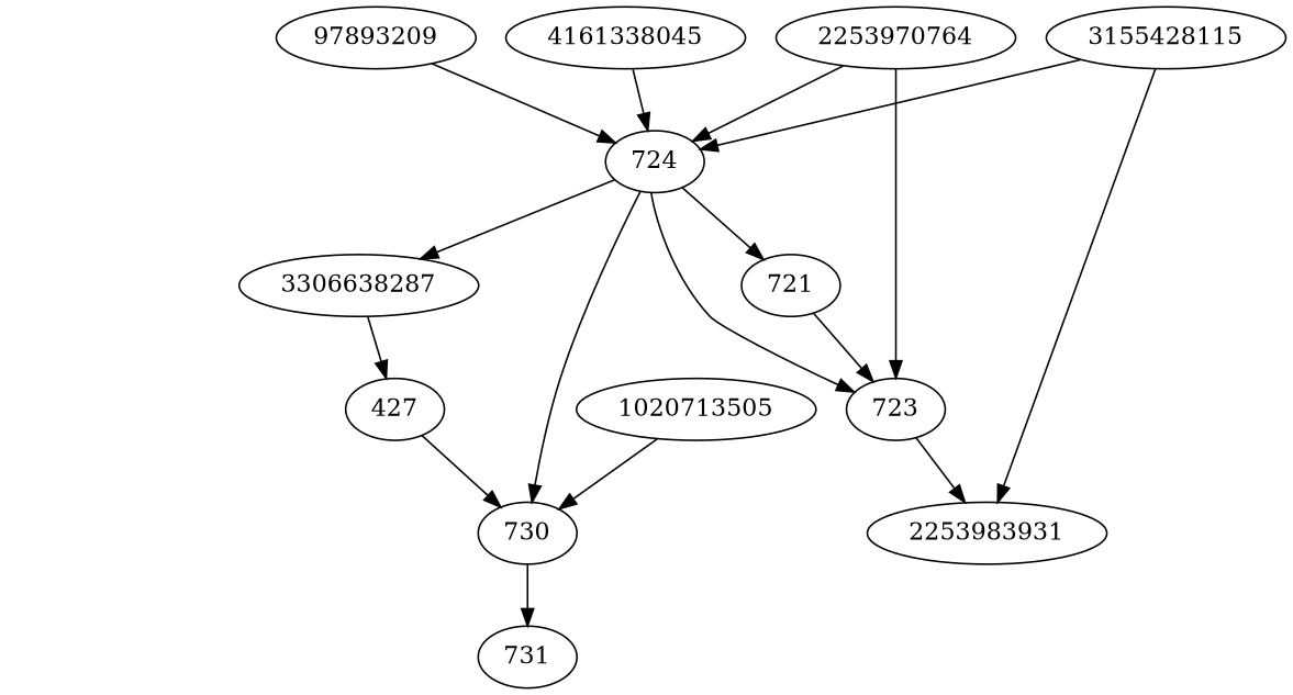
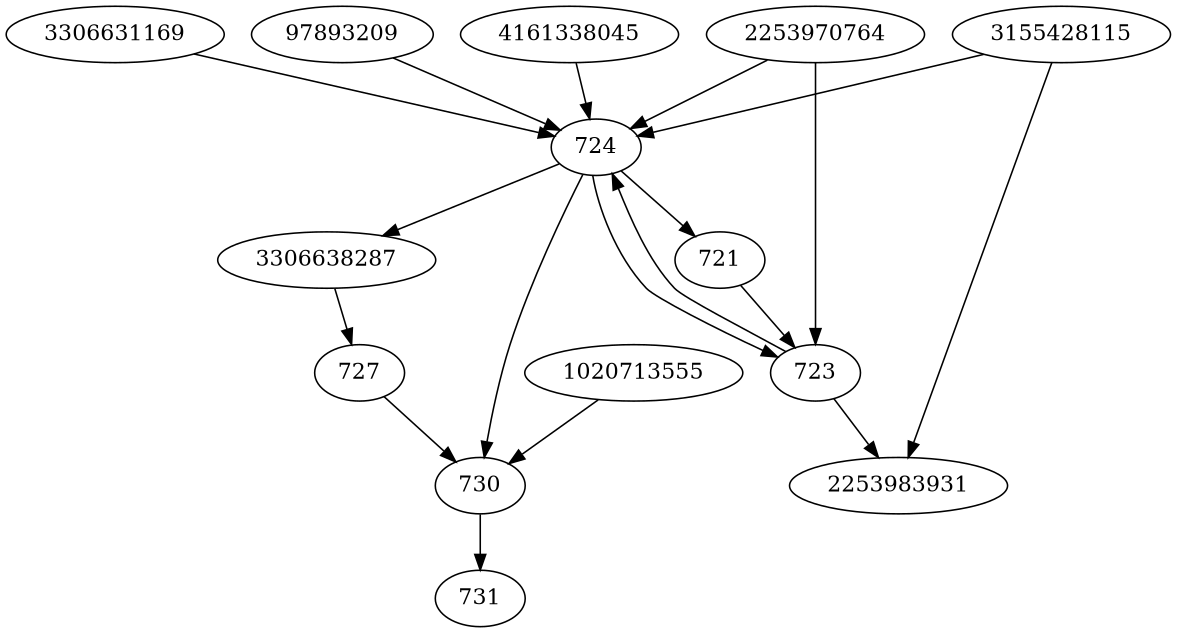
  digraph {
-   1020713505
+   1020713505 [label=1020713555]
    730
    724
    723
    721
    n6 [label=3306638287]
+   3306631169
    2253970764
    2253983931
    3155428115
    731
-   727 [label=427]
+   727
    97893209
    n14 [label=4161338045]
    1020713505 -> 730
    730 -> 731
    724 -> 730
    724 -> 723
    724 -> 721
    724 -> n6
+   723 -> 724
    723 -> 2253983931
    721 -> 723
    n6 -> 727
+   3306631169 -> 724
    2253970764 -> 724
    2253970764 -> 723
    3155428115 -> 724
    3155428115 -> 2253983931
    727 -> 730
    97893209 -> 724
    n14 -> 724
  }
